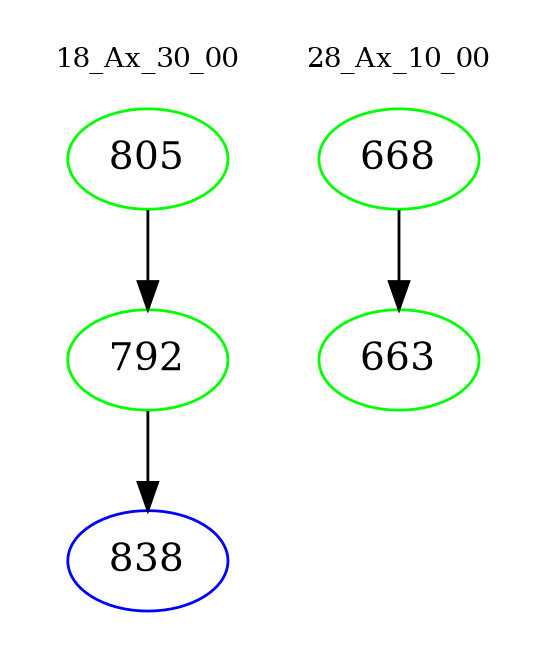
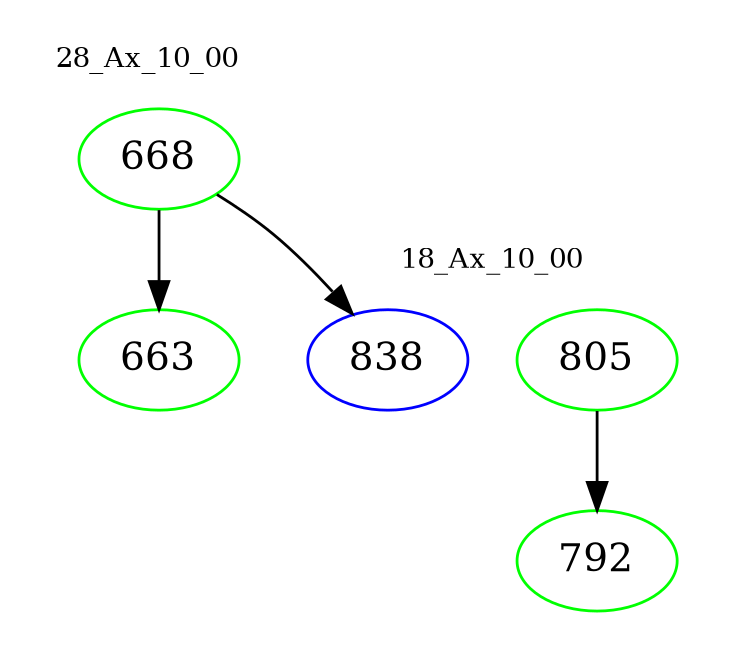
  digraph {
    node [color=green]
    edge [color=black]
    n1 [label=805]
    n2 [label=792]
    n3 [color=blue label=838]
    n4 [label=668]
    n5 [label=663]
    subgraph cluster_1 {
      color=white
      fontsize=10
-     label="18_Ax_30_00"
+     label="18_Ax_10_00"
      n1
      n2
      n3
    }
    subgraph cluster_2 {
      color=white
      fontsize=10
      label="28_Ax_10_00"
      n4
      n5
    }
    n1 -> n2
-   n2 -> n3
+   n4 -> n3
    n4 -> n5
  }
